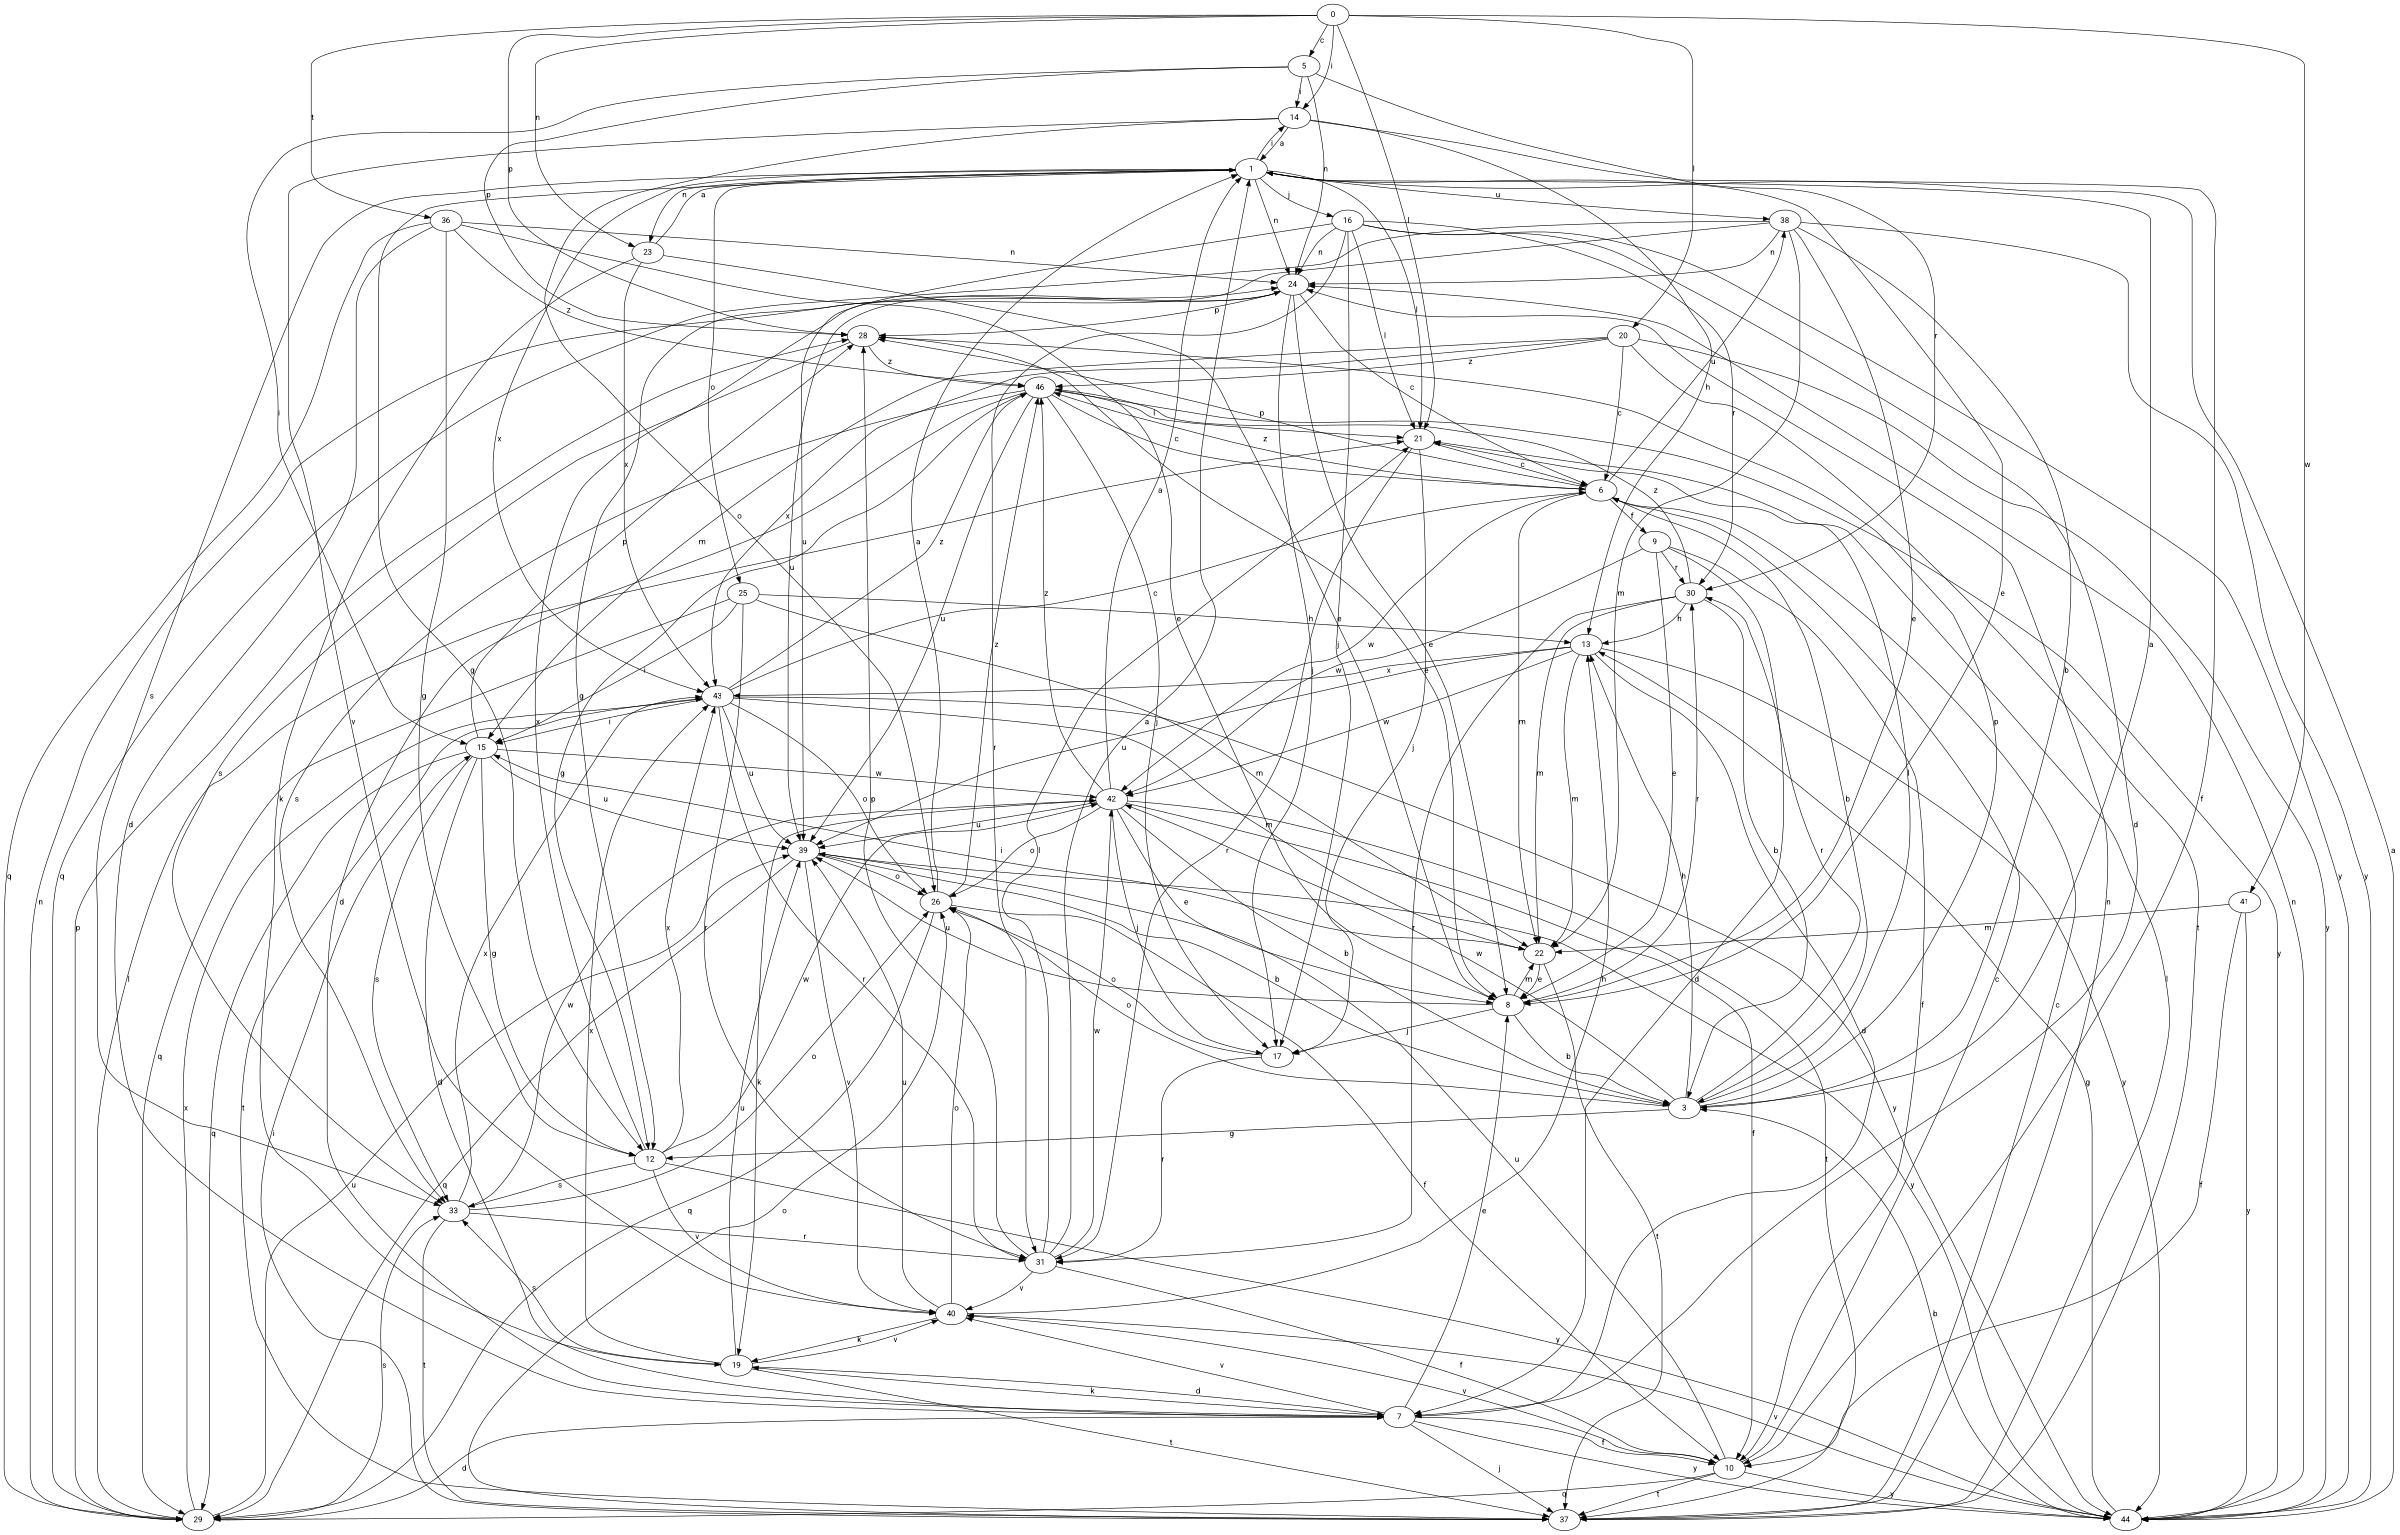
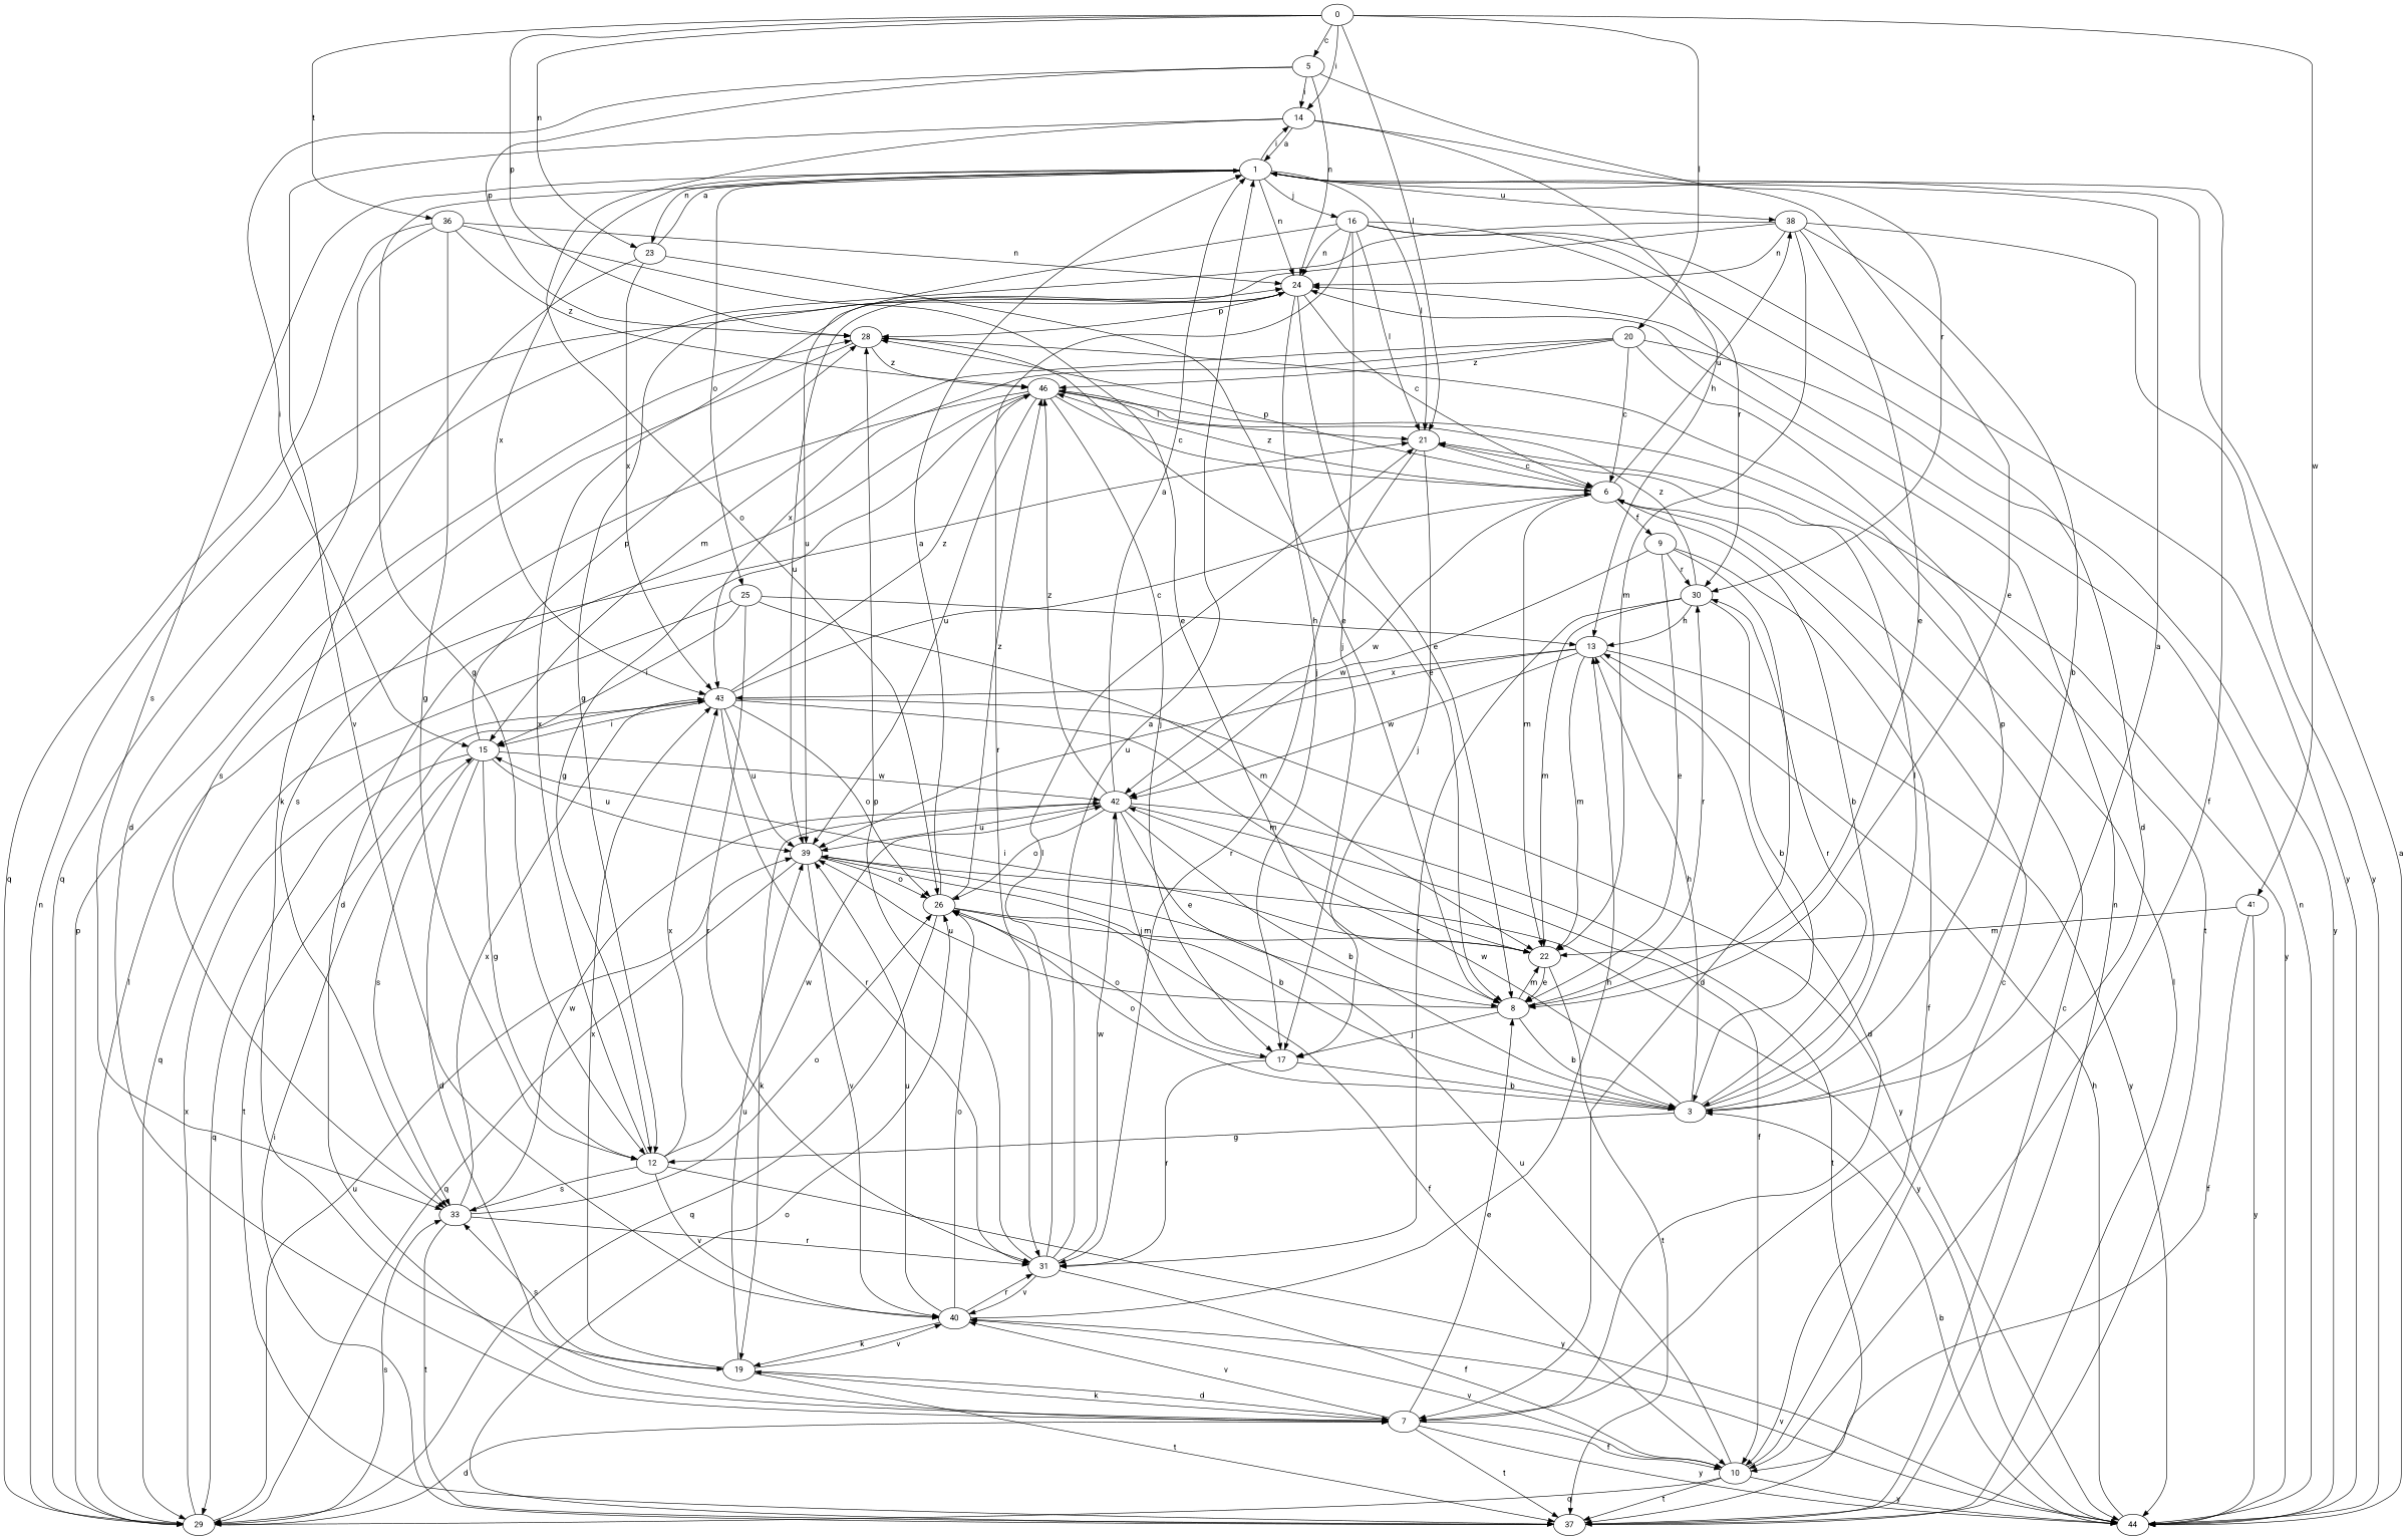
  strict digraph {
    fontname=Roboto
    node [fontname=Roboto]
    edge [fontname=Roboto]
    0
    5
    14
    20
    21
    23
    28
    36
    41
    24
    30
    15
    1
    13
    26
    10
    40
    43
    6
    46
    37
    44
    17
    31
    8
    19
    33
    12
    7
    29
    22
    16
    25
    38
    3
    39
    42
    9
    0 -> 5 [label=c]
    0 -> 14 [label=i]
    0 -> 20 [label=l]
    0 -> 21 [label=l]
    0 -> 23 [label=n]
    0 -> 28 [label=p]
    0 -> 36 [label=t]
    0 -> 41 [label=w]
    5 -> 14 [label=i]
    5 -> 28 [label=p]
    5 -> 24 [label=n]
    5 -> 30 [label=r]
    5 -> 15 [label=i]
    14 -> 1 [label=a]
    14 -> 13 [label=h]
    14 -> 26 [label=o]
    14 -> 10 [label=f]
    14 -> 40 [label=v]
    20 -> 15 [label=m]
    20 -> 43 [label=x]
    20 -> 6 [label=c]
    20 -> 46 [label=z]
    20 -> 37 [label=t]
    20 -> 44 [label=y]
    21 -> 6 [label=c]
    21 -> 17 [label=j]
    21 -> 31 [label=r]
    23 -> 1 [label=a]
    23 -> 43 [label=x]
    23 -> 8 [label=e]
    23 -> 19 [label=k]
    28 -> 46 [label=z]
    28 -> 8 [label=e]
    28 -> 33 [label=s]
    36 -> 24 [label=n]
    36 -> 46 [label=z]
    36 -> 8 [label=e]
    36 -> 12 [label=g]
    36 -> 7 [label=d]
    36 -> 29 [label=q]
    41 -> 10 [label=f]
    41 -> 44 [label=y]
    41 -> 22 [label=m]
    24 -> 28 [label=p]
    24 -> 6 [label=c]
    24 -> 17 [label=j]
    24 -> 8 [label=e]
    24 -> 39 [label=u]
    30 -> 13 [label=h]
    30 -> 46 [label=z]
    30 -> 31 [label=r]
    30 -> 22 [label=m]
    30 -> 3 [label=b]
    15 -> 28 [label=p]
    15 -> 33 [label=s]
    15 -> 12 [label=g]
    15 -> 7 [label=d]
    15 -> 29 [label=q]
    15 -> 39 [label=u]
    15 -> 42 [label=w]
    1 -> 14 [label=i]
    1 -> 21 [label=l]
    1 -> 23 [label=n]
    1 -> 24 [label=n]
    1 -> 43 [label=x]
    1 -> 8 [label=e]
    1 -> 33 [label=s]
    1 -> 12 [label=g]
    1 -> 16 [label=j]
    1 -> 25 [label=o]
    1 -> 38 [label=u]
    13 -> 43 [label=x]
    13 -> 44 [label=y]
    13 -> 7 [label=d]
    13 -> 22 [label=m]
    13 -> 39 [label=u]
    13 -> 42 [label=w]
    26 -> 1 [label=a]
    26 -> 10 [label=f]
    26 -> 46 [label=z]
    26 -> 29 [label=q]
+   26 -> 22 [label=m]
    10 -> 40 [label=v]
    10 -> 6 [label=c]
    10 -> 37 [label=t]
    10 -> 44 [label=y]
    10 -> 29 [label=q]
    10 -> 39 [label=u]
    40 -> 13 [label=h]
    40 -> 26 [label=o]
+   40 -> 31 [label=r]
    40 -> 19 [label=k]
    40 -> 39 [label=u]
    43 -> 15 [label=i]
    43 -> 26 [label=o]
    43 -> 6 [label=c]
    43 -> 46 [label=z]
    43 -> 37 [label=t]
    43 -> 44 [label=y]
    43 -> 31 [label=r]
    43 -> 22 [label=m]
    43 -> 39 [label=u]
    6 -> 28 [label=p]
    6 -> 46 [label=z]
    6 -> 22 [label=m]
    6 -> 38 [label=u]
    6 -> 3 [label=b]
    6 -> 42 [label=w]
    6 -> 9 [label=f]
    46 -> 21 [label=l]
    46 -> 6 [label=c]
    46 -> 44 [label=y]
    46 -> 17 [label=j]
    46 -> 33 [label=s]
    46 -> 12 [label=g]
    46 -> 7 [label=d]
    46 -> 39 [label=u]
    37 -> 21 [label=l]
    37 -> 24 [label=n]
    37 -> 15 [label=i]
    37 -> 26 [label=o]
    37 -> 6 [label=c]
    44 -> 24 [label=n]
    44 -> 1 [label=a]
-   44 -> 13 [label=g]
+   44 -> 13 [label=h]
    44 -> 40 [label=v]
    44 -> 3 [label=b]
    17 -> 26 [label=o]
    17 -> 31 [label=r]
+   17 -> 3 [label=b]
    31 -> 21 [label=l]
    31 -> 28 [label=p]
    31 -> 1 [label=a]
    31 -> 10 [label=f]
    31 -> 40 [label=v]
    31 -> 42 [label=w]
    8 -> 30 [label=r]
    8 -> 17 [label=j]
    8 -> 22 [label=m]
    8 -> 3 [label=b]
    8 -> 39 [label=u]
    19 -> 40 [label=v]
    19 -> 43 [label=x]
    19 -> 37 [label=t]
    19 -> 33 [label=s]
    19 -> 7 [label=d]
    19 -> 39 [label=u]
    33 -> 26 [label=o]
    33 -> 43 [label=x]
    33 -> 37 [label=t]
    33 -> 31 [label=r]
    33 -> 42 [label=w]
    12 -> 24 [label=x]
    12 -> 40 [label=v]
    12 -> 43 [label=x]
    12 -> 44 [label=y]
    12 -> 33 [label=s]
    12 -> 42 [label=w]
    7 -> 10 [label=f]
    7 -> 40 [label=v]
-   7 -> 37 [label=j]
+   7 -> 37 [label=t]
    7 -> 44 [label=y]
    7 -> 8 [label=e]
    7 -> 19 [label=k]
    29 -> 21 [label=l]
    29 -> 28 [label=p]
    29 -> 24 [label=n]
    29 -> 43 [label=x]
    29 -> 33 [label=s]
    29 -> 7 [label=d]
    29 -> 39 [label=u]
    22 -> 15 [label=i]
    22 -> 37 [label=t]
    22 -> 8 [label=e]
    16 -> 21 [label=l]
    16 -> 24 [label=n]
    16 -> 30 [label=r]
    16 -> 44 [label=y]
    16 -> 17 [label=j]
    16 -> 31 [label=r]
    16 -> 7 [label=d]
    16 -> 39 [label=u]
    25 -> 15 [label=i]
    25 -> 13 [label=h]
    25 -> 31 [label=r]
    25 -> 29 [label=q]
    25 -> 22 [label=m]
    38 -> 24 [label=n]
    38 -> 44 [label=y]
    38 -> 8 [label=e]
    38 -> 12 [label=g]
    38 -> 29 [label=q]
    38 -> 22 [label=m]
    38 -> 3 [label=b]
    3 -> 21 [label=l]
    3 -> 28 [label=p]
    3 -> 30 [label=r]
    3 -> 1 [label=a]
    3 -> 13 [label=h]
    3 -> 26 [label=o]
    3 -> 12 [label=g]
    3 -> 42 [label=w]
    39 -> 26 [label=o]
    39 -> 40 [label=v]
    39 -> 44 [label=y]
    39 -> 29 [label=q]
    39 -> 3 [label=b]
    42 -> 1 [label=a]
    42 -> 26 [label=o]
    42 -> 10 [label=f]
    42 -> 46 [label=z]
    42 -> 37 [label=t]
    42 -> 17 [label=j]
    42 -> 8 [label=e]
    42 -> 19 [label=k]
    42 -> 3 [label=b]
    42 -> 39 [label=u]
    9 -> 30 [label=r]
    9 -> 10 [label=f]
    9 -> 8 [label=e]
    9 -> 7 [label=d]
    9 -> 42 [label=w]
  }
